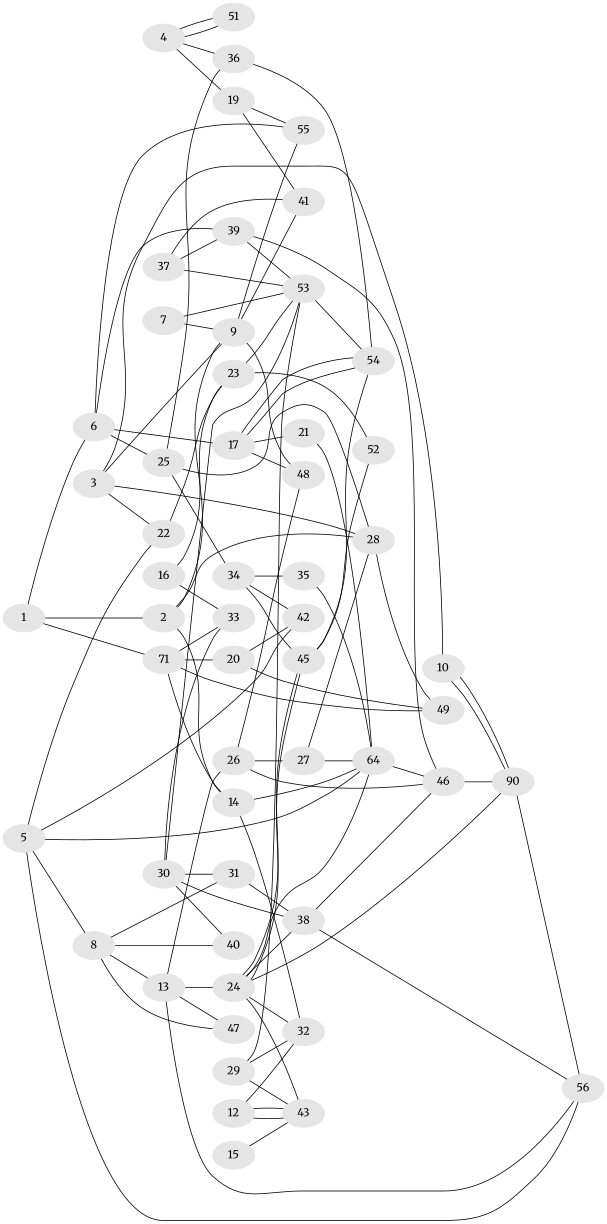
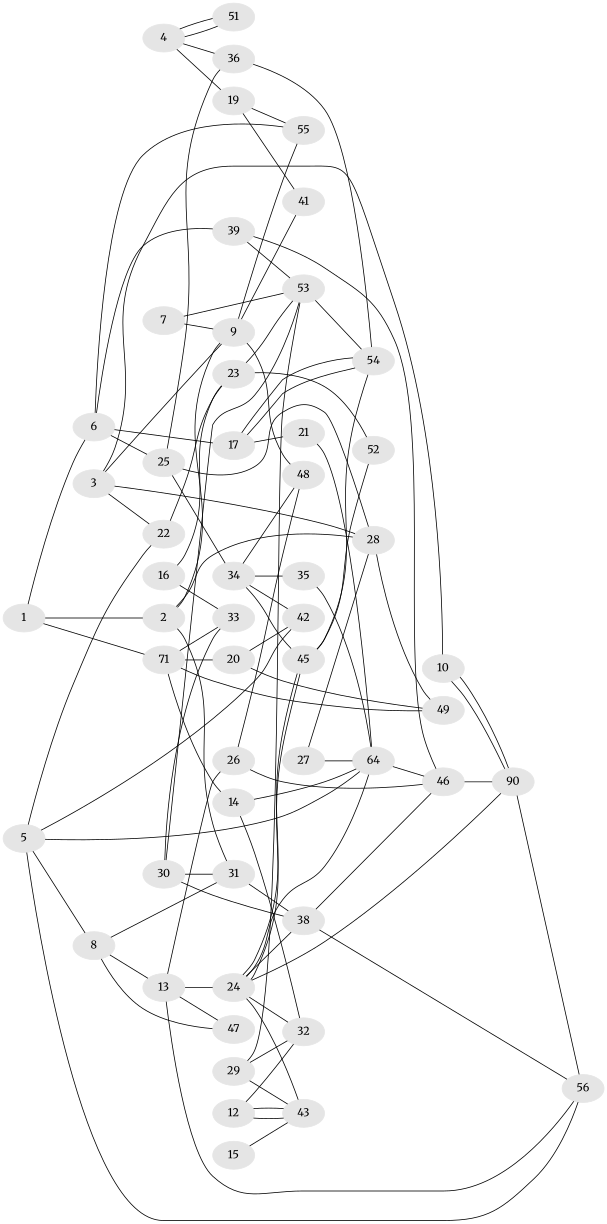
  graph {
    fontname=Merriweather
    rankdir=LR
    node [color=gray90 fontname=Merriweather style=filled]
    edge [fontname=Merriweather]
    1
    2
    6
    n4 [label=71]
    9
    31
    28
    17
    25
    39
    55
    49
    14
    20
    33
    41
    48
    38
    3
    10
    22
    n22 [label=90]
    23
    4
    19
    36
    51
    54
    5
    56
    8
    42
    n33 [label=64]
    13
-   40
    47
    46
    21
    34
    53
    7
    24
    26
    32
    12
    43
    45
    27
    15
    16
    52
    35
    29
    30
-   37
    1 -- 2
    1 -- 6
    1 -- n4
    2 -- 9
-   2 -- 14
+   2 -- 31
    2 -- 28
    6 -- 17
    6 -- 25
    6 -- 39
    6 -- 55
    n4 -- 49
    n4 -- 14
    n4 -- 20
    n4 -- 33
    9 -- 55
    9 -- 41
    9 -- 48
    31 -- 38
    28 -- 49
    17 -- 54
    17 -- 54
    17 -- 21
    25 -- 28
    25 -- 36
    25 -- 34
    39 -- 46
    39 -- 53
    14 -- n33
    14 -- 32
    20 -- 49
    20 -- 42
    38 -- 56
    38 -- 46
    3 -- 9
    3 -- 28
    3 -- 10
    3 -- 22
    10 -- n22
    10 -- n22
    22 -- 23
    n22 -- 56
    23 -- 53
    23 -- 52
    4 -- 19
    4 -- 36
    4 -- 51
    4 -- 51
    19 -- 55
    19 -- 41
    36 -- 54
    5 -- 22
    5 -- 56
    5 -- 8
    5 -- 42
    5 -- n33
    8 -- 31
    8 -- 13
-   8 -- 40
    8 -- 47
    n33 -- 46
    13 -- 56
    13 -- 47
    13 -- 24
    13 -- 26
    46 -- n22
    21 -- n33
-   17 -- 48
+   34 -- 48
    34 -- 42
    34 -- 45
    34 -- 35
    53 -- 54
    7 -- 9
    7 -- 53
    24 -- 38
    24 -- n22
    24 -- n33
    24 -- 32
    24 -- 43
    24 -- 45
    24 -- 45
    26 -- 48
    26 -- 46
-   26 -- 27
    12 -- 32
    12 -- 43
    12 -- 43
    45 -- 54
    45 -- 52
    27 -- 28
    27 -- n33
    15 -- 43
    16 -- 33
    16 -- 23
    35 -- n33
    29 -- 53
    29 -- 32
    29 -- 43
    30 -- 31
    30 -- 33
    30 -- 38
-   30 -- 40
    30 -- 53
-   37 -- 39
-   37 -- 41
-   37 -- 53
  }
